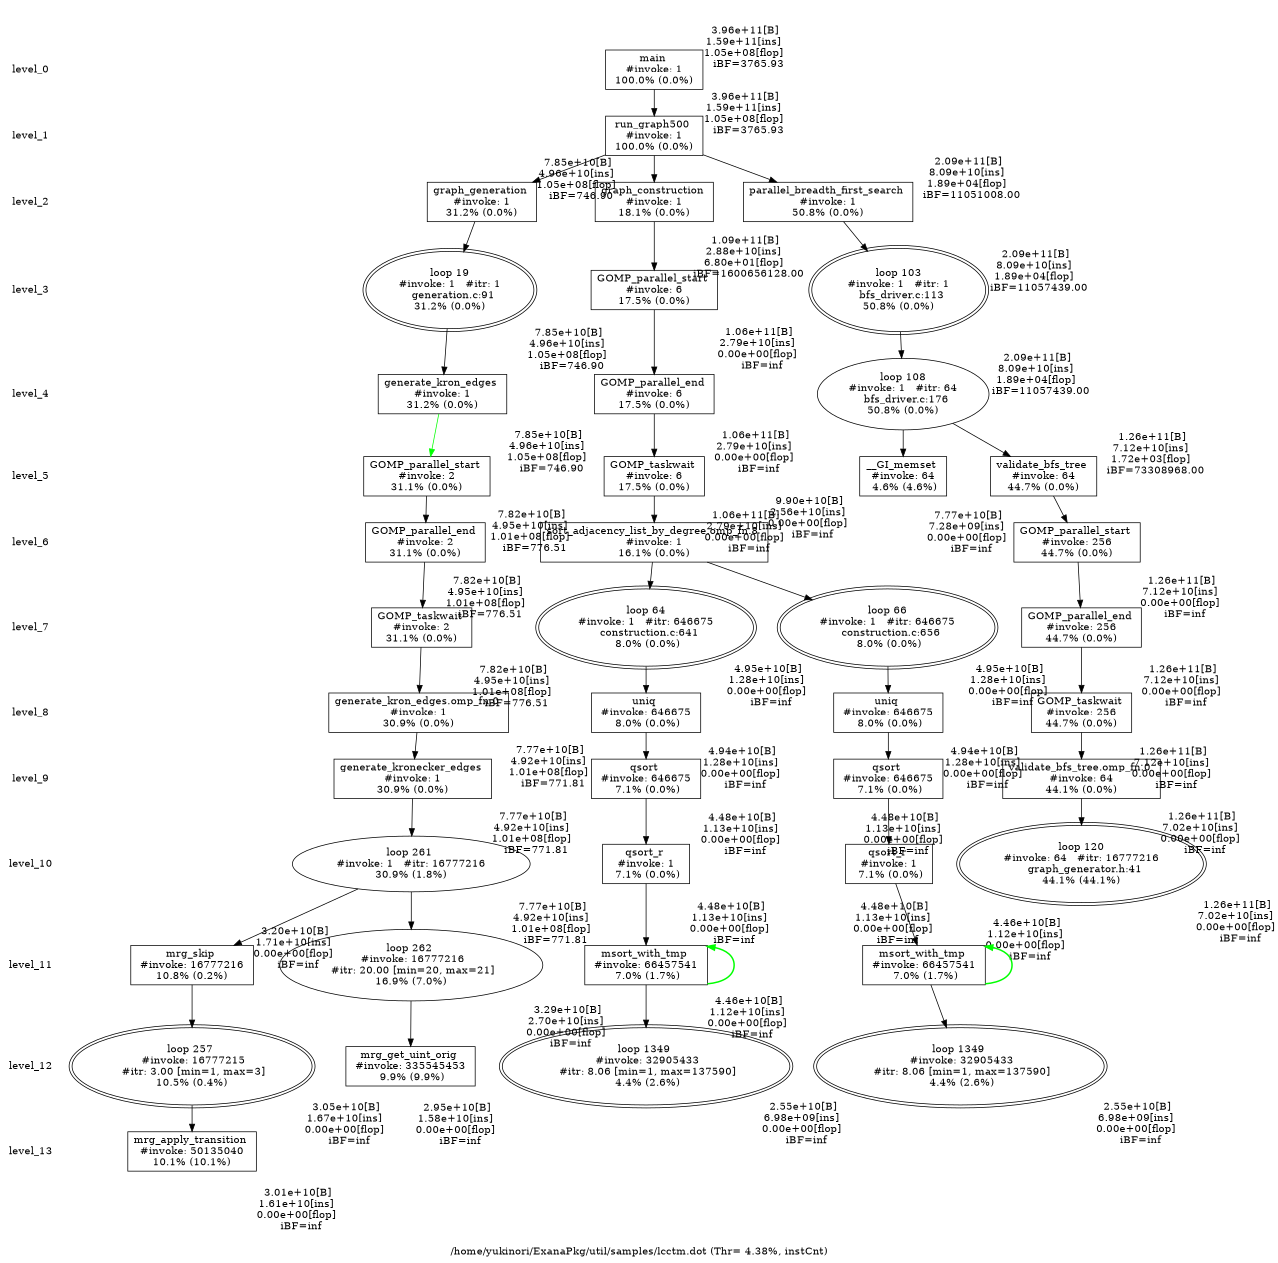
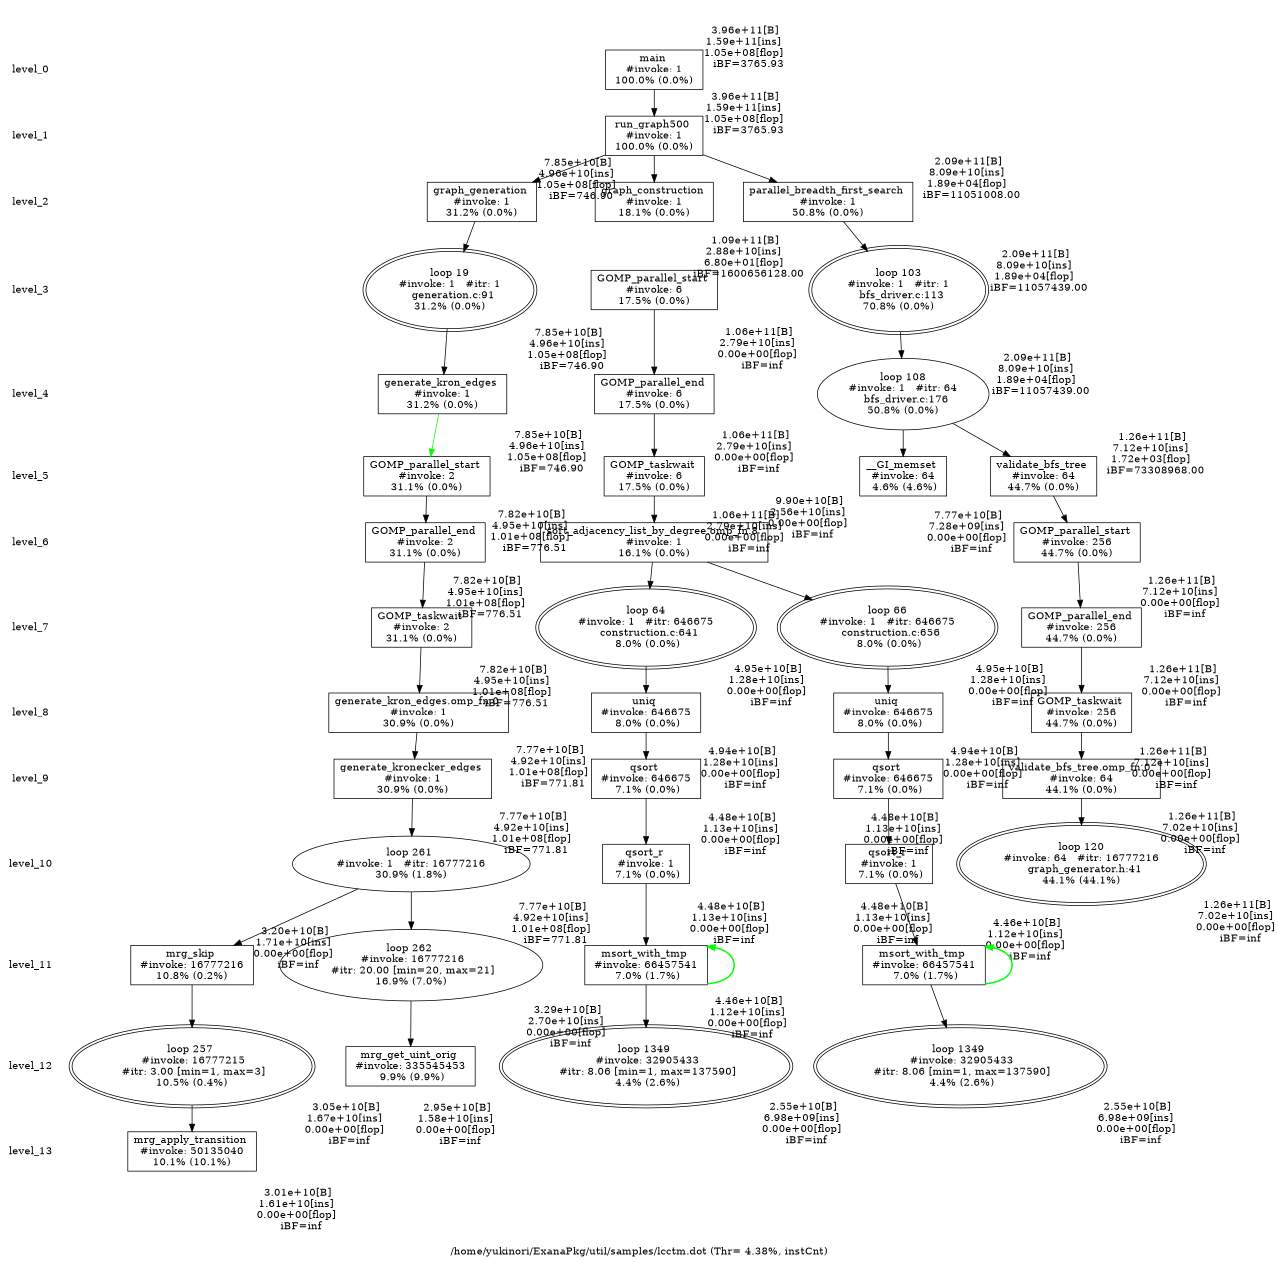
  digraph {
    label="/home/yukinori/ExanaPkg/util/samples/lcctm.dot (Thr= 4.38%, instCnt)"
    outputMode=nodesfirst
    packMode="graph"
    splines=true
    node [shape=box]
    edge [color=transparent]
    level_0 [shape=none]
    n2 [label="main \n #invoke: 1 \n 100.0% (0.0%) "]
    level_1 [shape=none]
    n4 [label="run_graph500 \n #invoke: 1 \n 100.0% (0.0%) "]
    level_2 [shape=none]
    n6 [label="graph_generation \n #invoke: 1 \n 31.2% (0.0%) "]
    n7 [label="graph_construction \n #invoke: 1 \n 18.1% (0.0%) "]
    n8 [label="parallel_breadth_first_search \n #invoke: 1 \n 50.8% (0.0%) "]
    level_3 [shape=none]
    n10 [label=<loop 19<br/>#invoke: 1   #itr: 1<br/>   generation.c:91 <br/> 31.2% (0.0%) > peripheries=2 shape=""]
    n11 [label="GOMP_parallel_start \n #invoke: 6 \n 17.5% (0.0%) "]
-   n12 [label=<loop 103<br/>#invoke: 1   #itr: 1<br/>   bfs_driver.c:113 <br/> 50.8% (0.0%) > peripheries=2 shape=""]
+   n12 [label=<loop 103<br/>#invoke: 1   #itr: 1<br/>   bfs_driver.c:113 <br/> 70.8% (0.0%) > peripheries=2 shape=""]
    level_4 [shape=none]
    n14 [label="generate_kron_edges \n #invoke: 1 \n 31.2% (0.0%) "]
    n15 [label="GOMP_parallel_end \n #invoke: 6 \n 17.5% (0.0%) "]
    n16 [label=<loop 108<br/>#invoke: 1   #itr: 64<br/>   bfs_driver.c:176 <br/> 50.8% (0.0%) > shape=""]
    level_5 [shape=none]
    n18 [label="GOMP_parallel_start \n #invoke: 2 \n 31.1% (0.0%) "]
    n19 [label="GOMP_taskwait \n #invoke: 6 \n 17.5% (0.0%) "]
    n20 [label="__GI_memset \n #invoke: 64 \n  4.6% (4.6%) "]
    n21 [label="validate_bfs_tree \n #invoke: 64 \n 44.7% (0.0%) "]
    level_6 [shape=none]
    n23 [label="GOMP_parallel_end \n #invoke: 2 \n 31.1% (0.0%) "]
    n24 [label="sort_adjacency_list_by_degree.omp_fn.8 \n #invoke: 1 \n 16.1% (0.0%) "]
    n25 [label="GOMP_parallel_start \n #invoke: 256 \n 44.7% (0.0%) "]
    level_7 [shape=none]
    n27 [label="GOMP_taskwait \n #invoke: 2 \n 31.1% (0.0%) "]
    n28 [label=<loop 64<br/>#invoke: 1   #itr: 646675<br/>   construction.c:641 <br/>  8.0% (0.0%) > peripheries=2 shape=""]
    n29 [label=<loop 66<br/>#invoke: 1   #itr: 646675<br/>   construction.c:656 <br/>  8.0% (0.0%) > peripheries=2 shape=""]
    n30 [label="GOMP_parallel_end \n #invoke: 256 \n 44.7% (0.0%) "]
    level_8 [shape=none]
    n32 [label="generate_kron_edges.omp_fn.0 \n #invoke: 1 \n 30.9% (0.0%) "]
    n33 [label="uniq \n #invoke: 646675 \n  8.0% (0.0%) "]
    n34 [label="uniq \n #invoke: 646675 \n  8.0% (0.0%) "]
    n35 [label="GOMP_taskwait \n #invoke: 256 \n 44.7% (0.0%) "]
    level_9 [shape=none]
    n37 [label="generate_kronecker_edges \n #invoke: 1 \n 30.9% (0.0%) "]
    n38 [label="qsort \n #invoke: 646675 \n  7.1% (0.0%) "]
    n39 [label="qsort \n #invoke: 646675 \n  7.1% (0.0%) "]
    n40 [label="validate_bfs_tree.omp_fn.0 \n #invoke: 64 \n 44.1% (0.0%) "]
    level_10 [shape=none]
    n42 [label="loop 261 \n #invoke: 1   #itr: 16777216 \n 30.9% (1.8%) " shape=""]
    n43 [label="qsort_r \n #invoke: 1 \n  7.1% (0.0%) "]
    n44 [label="qsort_r \n #invoke: 1 \n  7.1% (0.0%) "]
    n45 [label=<loop 120<br/>#invoke: 64   #itr: 16777216<br/>   graph_generator.h:41 <br/> 44.1% (44.1%) > peripheries=2 shape=""]
    level_11 [shape=none]
    n47 [label="mrg_skip \n #invoke: 16777216 \n 10.8% (0.2%) "]
    n48 [label="loop 262 \n #invoke: 16777216\n  #itr: 20.00 [min=20, max=21] \n 16.9% (7.0%) " shape=""]
    n49 [label="msort_with_tmp \n #invoke: 66457541 \n  7.0% (1.7%) "]
    n50 [label="msort_with_tmp \n #invoke: 66457541 \n  7.0% (1.7%) "]
    level_12 [shape=none]
    n52 [label="loop 257 \n #invoke: 16777215\n  #itr: 3.00 [min=1, max=3] \n 10.5% (0.4%) " peripheries=2 shape=""]
    n53 [label="mrg_get_uint_orig \n #invoke: 335545453 \n  9.9% (9.9%) "]
    n54 [label="loop 1349 \n #invoke: 32905433\n  #itr: 8.06 [min=1, max=137590] \n  4.4% (2.6%) " peripheries=2 shape=""]
    n55 [label="loop 1349 \n #invoke: 32905433\n  #itr: 8.06 [min=1, max=137590] \n  4.4% (2.6%) " peripheries=2 shape=""]
    level_13 [shape=none]
    n57 [label="mrg_apply_transition \n #invoke: 50135040 \n 10.1% (10.1%) "]
    subgraph sub_1 {
      rank=same
      level_0
      n2
    }
    subgraph sub_2 {
      rank=same
      level_1
      n4
    }
    subgraph sub_3 {
      rank=same
      level_2
      n6
      n7
      n8
    }
    subgraph sub_4 {
      rank=same
      level_3
      n10
      n11
      n12
    }
    subgraph sub_5 {
      rank=same
      level_4
      n14
      n15
      n16
    }
    subgraph sub_6 {
      rank=same
      level_5
      n18
      n19
      n20
      n21
    }
    subgraph sub_7 {
      rank=same
      level_6
      n23
      n24
      n25
    }
    subgraph sub_8 {
      rank=same
      level_7
      n27
      n28
      n29
      n30
    }
    subgraph sub_9 {
      rank=same
      level_8
      n32
      n33
      n34
      n35
    }
    subgraph sub_10 {
      rank=same
      level_9
      n37
      n38
      n39
      n40
    }
    subgraph sub_11 {
      rank=same
      level_10
      n42
      n43
      n44
      n45
    }
    subgraph sub_12 {
      rank=same
      level_11
      n47
      n48
      n49
      n50
    }
    subgraph sub_13 {
      rank=same
      level_12
      n52
      n53
      n54
      n55
    }
    subgraph sub_14 {
      rank=same
      level_13
      n57
    }
    level_0 -> level_1
    n2 -> n2 [headlabel=" \n  \n 3.96e+11[B]\n1.59e+11[ins]\n1.05e+08[flop]\n   iBF=3765.93\n " labeldistance=2]
    n2 -> n4 [color=""]
    level_1 -> level_2
    n4 -> n4 [headlabel=" \n  \n 3.96e+11[B]\n1.59e+11[ins]\n1.05e+08[flop]\n   iBF=3765.93\n " labeldistance=2]
    n4 -> n6 [color=""]
    n4 -> n7 [color=""]
    n4 -> n8 [color=""]
    level_2 -> level_3
    n6 -> n6 [headlabel=" \n  \n 7.85e+10[B]\n4.96e+10[ins]\n1.05e+08[flop]\n   iBF=746.90\n " labeldistance=2]
    n6 -> n10 [color=""]
    n7 -> n7 [headlabel=" \n  \n 1.09e+11[B]\n2.88e+10[ins]\n6.80e+01[flop]\n   iBF=1600656128.00\n " labeldistance=2]
-   n7 -> n11 [color=""]
    n8 -> n8 [headlabel=" \n  \n 2.09e+11[B]\n8.09e+10[ins]\n1.89e+04[flop]\n   iBF=11051008.00\n " labeldistance=2]
    n8 -> n12 [color=""]
    level_3 -> level_4
    n10 -> n10 [headlabel=" \n  \n 7.85e+10[B]\n4.96e+10[ins]\n1.05e+08[flop]\n   iBF=746.90\n " labeldistance=2]
    n10 -> n14 [color=""]
    n11 -> n11 [headlabel=" \n  \n 1.06e+11[B]\n2.79e+10[ins]\n0.00e+00[flop]\n   iBF=inf\n " labeldistance=2]
    n11 -> n15 [color=""]
    n12 -> n12 [headlabel=" \n  \n 2.09e+11[B]\n8.09e+10[ins]\n1.89e+04[flop]\n   iBF=11057439.00\n " labeldistance=2]
    n12 -> n16 [color=""]
    level_4 -> level_5
    n14 -> n14 [headlabel=" \n  \n 7.85e+10[B]\n4.96e+10[ins]\n1.05e+08[flop]\n   iBF=746.90\n " labeldistance=2]
    n14 -> n18 [color=green]
    n15 -> n15 [headlabel=" \n  \n 1.06e+11[B]\n2.79e+10[ins]\n0.00e+00[flop]\n   iBF=inf\n " labeldistance=2]
    n15 -> n19 [color=""]
    n16 -> n16 [headlabel=" \n  \n 2.09e+11[B]\n8.09e+10[ins]\n1.89e+04[flop]\n   iBF=11057439.00\n " labeldistance=2]
    n16 -> n20 [color=""]
    n16 -> n21 [color=""]
    level_5 -> level_6
    n18 -> n18 [headlabel=" \n  \n 7.82e+10[B]\n4.95e+10[ins]\n1.01e+08[flop]\n   iBF=776.51\n " labeldistance=2]
    n18 -> n23 [color=""]
    n19 -> n19 [headlabel=" \n  \n 1.06e+11[B]\n2.79e+10[ins]\n0.00e+00[flop]\n   iBF=inf\n " labeldistance=2]
    n19 -> n24 [color=""]
    n20 -> n20 [headlabel=" \n  \n 7.77e+10[B]\n7.28e+09[ins]\n0.00e+00[flop]\n   iBF=inf\n " labeldistance=2]
    n21 -> n21 [headlabel=" \n  \n 1.26e+11[B]\n7.12e+10[ins]\n1.72e+03[flop]\n   iBF=73308968.00\n " labeldistance=2]
    n21 -> n25 [color=""]
    level_6 -> level_7
    n23 -> n23 [headlabel=" \n  \n 7.82e+10[B]\n4.95e+10[ins]\n1.01e+08[flop]\n   iBF=776.51\n " labeldistance=2]
    n23 -> n27 [color=""]
    n24 -> n24 [headlabel=" \n  \n 9.90e+10[B]\n2.56e+10[ins]\n0.00e+00[flop]\n   iBF=inf\n " labeldistance=2]
    n24 -> n28 [color=""]
    n24 -> n29 [color=""]
    n25 -> n25 [headlabel=" \n  \n 1.26e+11[B]\n7.12e+10[ins]\n0.00e+00[flop]\n   iBF=inf\n " labeldistance=2]
    n25 -> n30 [color=""]
    level_7 -> level_8
    n27 -> n27 [headlabel=" \n  \n 7.82e+10[B]\n4.95e+10[ins]\n1.01e+08[flop]\n   iBF=776.51\n " labeldistance=2]
    n27 -> n32 [color=""]
    n28 -> n28 [headlabel=" \n  \n 4.95e+10[B]\n1.28e+10[ins]\n0.00e+00[flop]\n   iBF=inf\n " labeldistance=2]
    n28 -> n33 [color=""]
    n29 -> n29 [headlabel=" \n  \n 4.95e+10[B]\n1.28e+10[ins]\n0.00e+00[flop]\n   iBF=inf\n " labeldistance=2]
    n29 -> n34 [color=""]
    n30 -> n30 [headlabel=" \n  \n 1.26e+11[B]\n7.12e+10[ins]\n0.00e+00[flop]\n   iBF=inf\n " labeldistance=2]
    n30 -> n35 [color=""]
    level_8 -> level_9
    n32 -> n32 [headlabel=" \n  \n 7.77e+10[B]\n4.92e+10[ins]\n1.01e+08[flop]\n   iBF=771.81\n " labeldistance=2]
    n32 -> n37 [color=""]
    n33 -> n33 [headlabel=" \n  \n 4.94e+10[B]\n1.28e+10[ins]\n0.00e+00[flop]\n   iBF=inf\n " labeldistance=2]
    n33 -> n38 [color=""]
    n34 -> n34 [headlabel=" \n  \n 4.94e+10[B]\n1.28e+10[ins]\n0.00e+00[flop]\n   iBF=inf\n " labeldistance=2]
    n34 -> n39 [color=""]
    n35 -> n35 [headlabel=" \n  \n 1.26e+11[B]\n7.12e+10[ins]\n0.00e+00[flop]\n   iBF=inf\n " labeldistance=2]
    n35 -> n40 [color=""]
    level_9 -> level_10
    n37 -> n37 [headlabel=" \n  \n 7.77e+10[B]\n4.92e+10[ins]\n1.01e+08[flop]\n   iBF=771.81\n " labeldistance=2]
    n37 -> n42 [color=""]
    n38 -> n38 [headlabel=" \n  \n 4.48e+10[B]\n1.13e+10[ins]\n0.00e+00[flop]\n   iBF=inf\n " labeldistance=2]
    n38 -> n43 [color=""]
    n39 -> n39 [headlabel=" \n  \n 4.48e+10[B]\n1.13e+10[ins]\n0.00e+00[flop]\n   iBF=inf\n " labeldistance=2]
    n39 -> n44 [color=""]
    n40 -> n40 [headlabel=" \n  \n 1.26e+11[B]\n7.02e+10[ins]\n0.00e+00[flop]\n   iBF=inf\n " labeldistance=2]
    n40 -> n45 [color=""]
    level_10 -> level_11
    n42 -> n42 [headlabel=" \n  \n 7.77e+10[B]\n4.92e+10[ins]\n1.01e+08[flop]\n   iBF=771.81\n " labeldistance=2]
    n42 -> n47 [color=""]
    n42 -> n48 [color=""]
    n43 -> n43 [headlabel=" \n  \n 4.48e+10[B]\n1.13e+10[ins]\n0.00e+00[flop]\n   iBF=inf\n " labeldistance=2]
    n43 -> n49 [color=""]
    n44 -> n44 [headlabel=" \n  \n 4.48e+10[B]\n1.13e+10[ins]\n0.00e+00[flop]\n   iBF=inf\n " labeldistance=2]
    n44 -> n50 [color=""]
    n45 -> n45 [headlabel=" \n  \n 1.26e+11[B]\n7.02e+10[ins]\n0.00e+00[flop]\n   iBF=inf\n " labeldistance=2]
    level_11 -> level_12
    n47 -> n47 [headlabel=" \n  \n 3.20e+10[B]\n1.71e+10[ins]\n0.00e+00[flop]\n   iBF=inf\n " labeldistance=2]
    n47 -> n52 [color=""]
    n48 -> n48 [headlabel=" \n  \n 3.29e+10[B]\n2.70e+10[ins]\n0.00e+00[flop]\n   iBF=inf\n " labeldistance=2]
    n48 -> n53 [color=""]
    n49 -> n49 [headlabel=" \n  \n 4.46e+10[B]\n1.12e+10[ins]\n0.00e+00[flop]\n   iBF=inf\n " labeldistance=2]
    n49 -> n49 [color=green dir=back style=bold]
    n49 -> n54 [color=""]
    n50 -> n50 [headlabel=" \n  \n 4.46e+10[B]\n1.12e+10[ins]\n0.00e+00[flop]\n   iBF=inf\n " labeldistance=2]
    n50 -> n50 [color=green dir=back style=bold]
    n50 -> n55 [color=""]
    level_12 -> level_13
    n52 -> n52 [headlabel=" \n  \n 3.05e+10[B]\n1.67e+10[ins]\n0.00e+00[flop]\n   iBF=inf\n " labeldistance=2]
    n52 -> n57 [color=""]
    n53 -> n53 [headlabel=" \n  \n 2.95e+10[B]\n1.58e+10[ins]\n0.00e+00[flop]\n   iBF=inf\n " labeldistance=2]
    n54 -> n54 [headlabel=" \n  \n 2.55e+10[B]\n6.98e+09[ins]\n0.00e+00[flop]\n   iBF=inf\n " labeldistance=2]
    n55 -> n55 [headlabel=" \n  \n 2.55e+10[B]\n6.98e+09[ins]\n0.00e+00[flop]\n   iBF=inf\n " labeldistance=2]
    n57 -> n57 [headlabel=" \n  \n 3.01e+10[B]\n1.61e+10[ins]\n0.00e+00[flop]\n   iBF=inf\n " labeldistance=2]
  }
